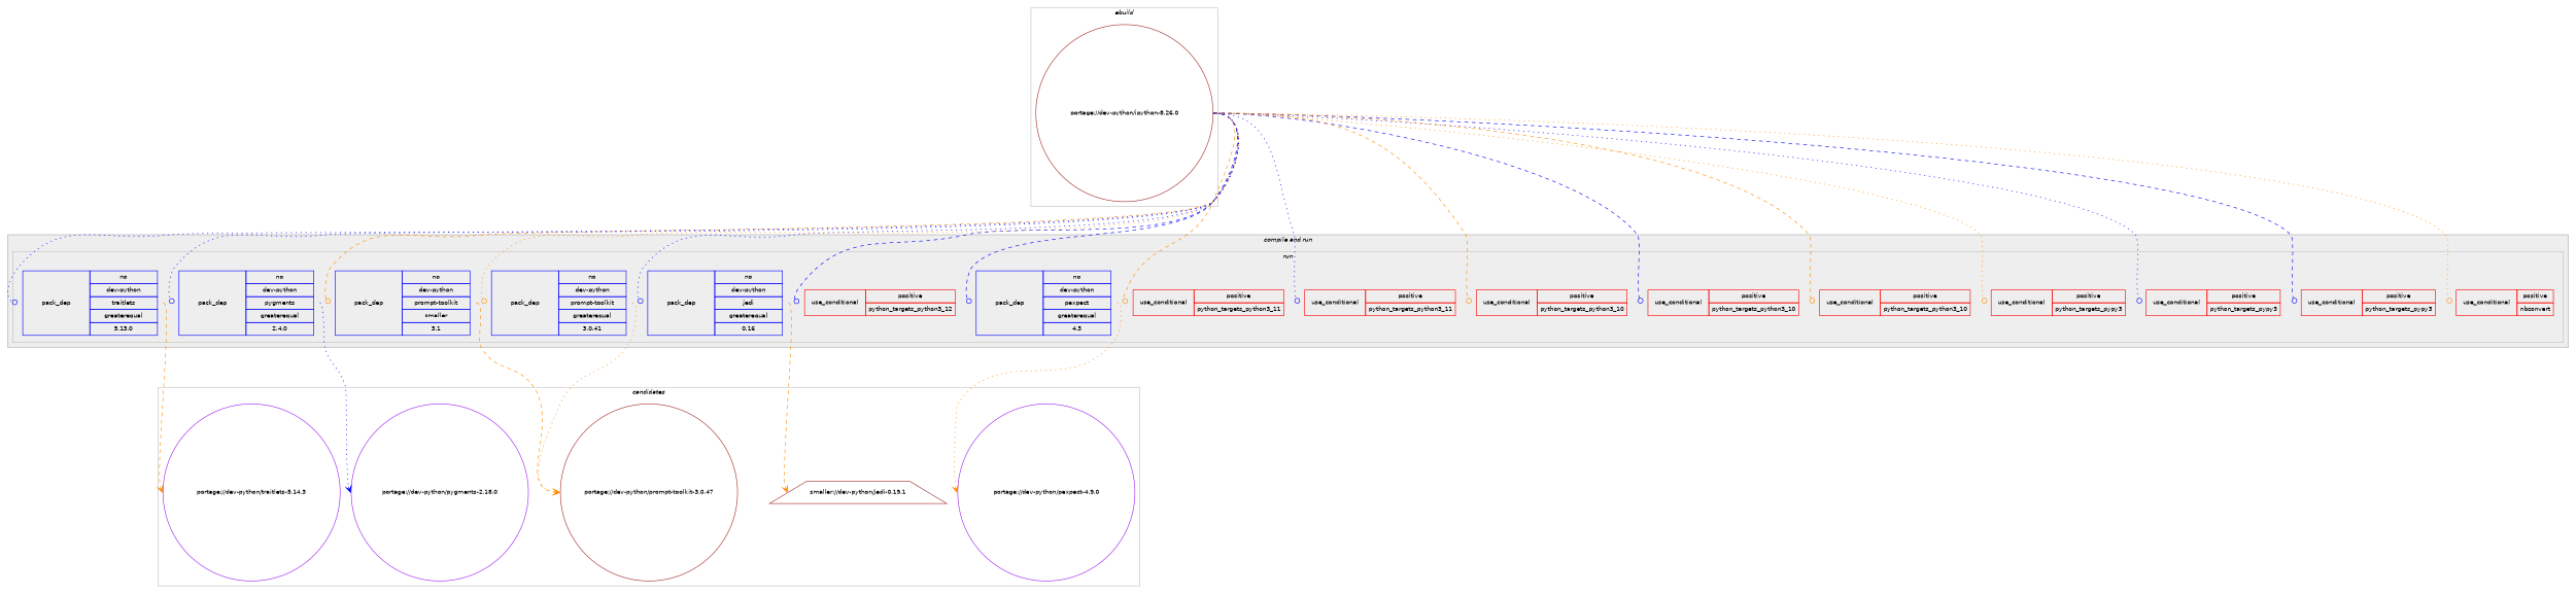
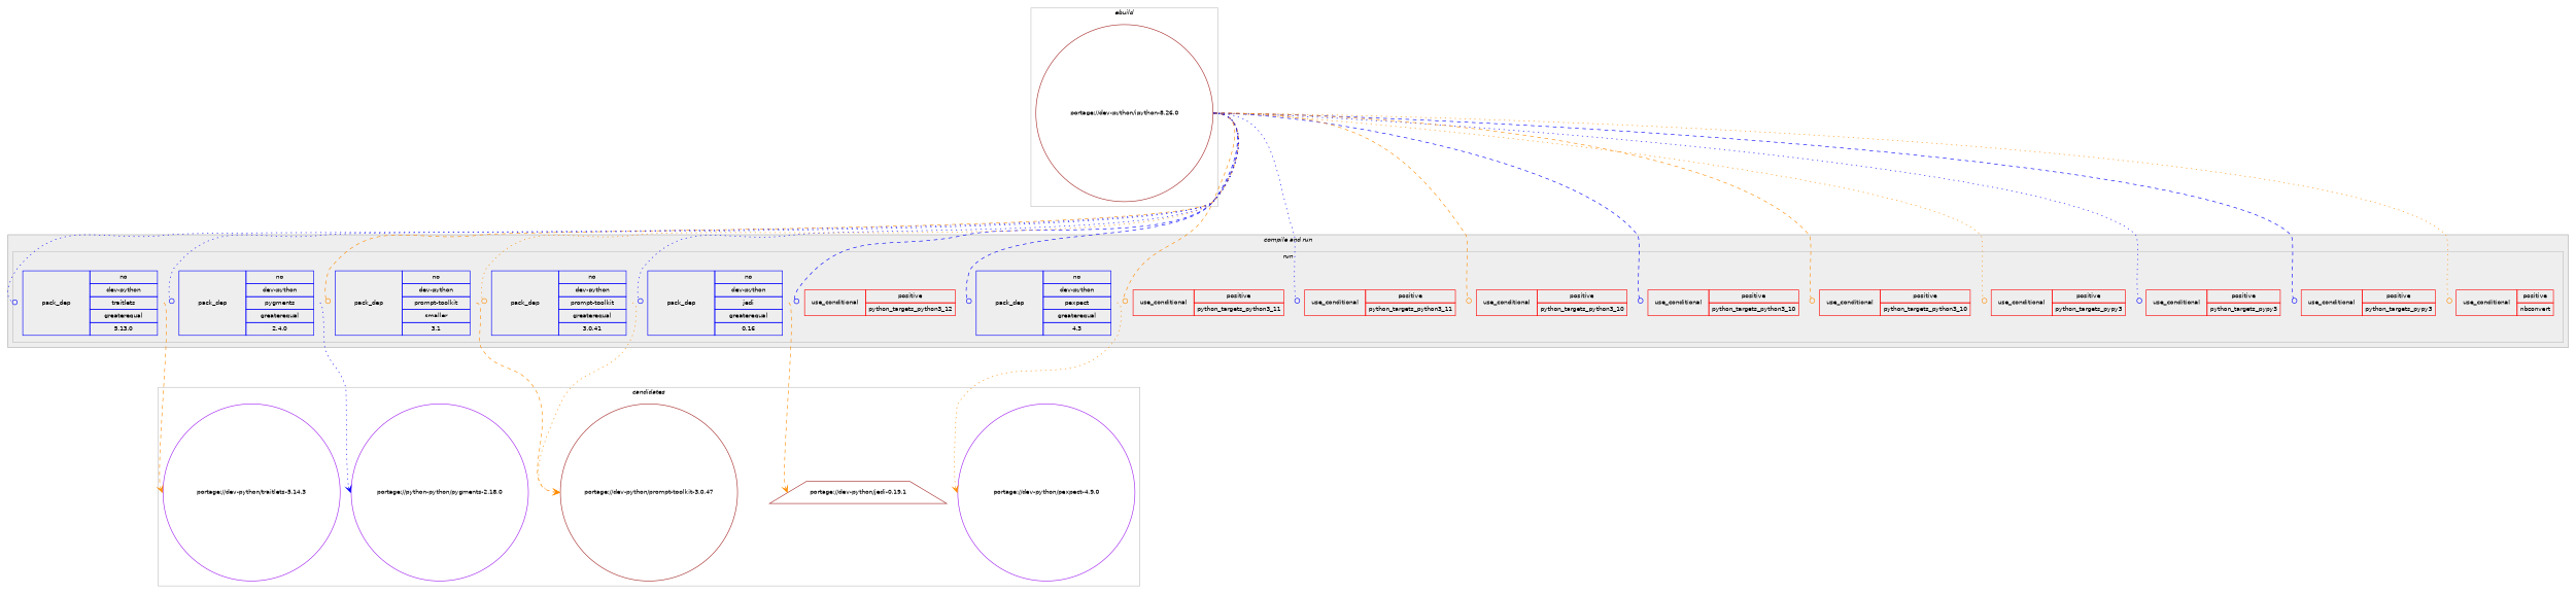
  digraph {
    compound=true
    concentrate=true
    fontname=Helvetica
    fontsize=10
    newrank=true
    rankdir=TB
    ranksep=1.5
    node [color=red fontname=Helvetica fontsize=10 shape=none]
    edge [arrowhead=odot color=darkorange headport=w style=dotted tailport=e weight=20]
    n1 [color=brown label="portage://dev-python/ipython-8.26.0" shape=circle width=4]
    n2 [label=<<TABLE BORDER="0" CELLBORDER="1" CELLSPACING="0" CELLPADDING="4"><TR><TD ROWSPAN="3" CELLPADDING="10">use_conditional</TD></TR><TR><TD>positive</TD></TR><TR><TD>nbconvert</TD></TR></TABLE>>]
    n3 [label=<<TABLE BORDER="0" CELLBORDER="1" CELLSPACING="0" CELLPADDING="4"><TR><TD ROWSPAN="3" CELLPADDING="10">use_conditional</TD></TR><TR><TD>positive</TD></TR><TR><TD>python_targets_pypy3</TD></TR></TABLE>>]
    n4 [label=<<TABLE BORDER="0" CELLBORDER="1" CELLSPACING="0" CELLPADDING="4"><TR><TD ROWSPAN="3" CELLPADDING="10">use_conditional</TD></TR><TR><TD>positive</TD></TR><TR><TD>python_targets_pypy3</TD></TR></TABLE>>]
    n5 [label=<<TABLE BORDER="0" CELLBORDER="1" CELLSPACING="0" CELLPADDING="4"><TR><TD ROWSPAN="3" CELLPADDING="10">use_conditional</TD></TR><TR><TD>positive</TD></TR><TR><TD>python_targets_pypy3</TD></TR></TABLE>>]
    n6 [label=<<TABLE BORDER="0" CELLBORDER="1" CELLSPACING="0" CELLPADDING="4"><TR><TD ROWSPAN="3" CELLPADDING="10">use_conditional</TD></TR><TR><TD>positive</TD></TR><TR><TD>python_targets_python3_10</TD></TR></TABLE>>]
    n7 [label=<<TABLE BORDER="0" CELLBORDER="1" CELLSPACING="0" CELLPADDING="4"><TR><TD ROWSPAN="3" CELLPADDING="10">use_conditional</TD></TR><TR><TD>positive</TD></TR><TR><TD>python_targets_python3_10</TD></TR></TABLE>>]
    n8 [label=<<TABLE BORDER="0" CELLBORDER="1" CELLSPACING="0" CELLPADDING="4"><TR><TD ROWSPAN="3" CELLPADDING="10">use_conditional</TD></TR><TR><TD>positive</TD></TR><TR><TD>python_targets_python3_10</TD></TR></TABLE>>]
    n9 [label=<<TABLE BORDER="0" CELLBORDER="1" CELLSPACING="0" CELLPADDING="4"><TR><TD ROWSPAN="3" CELLPADDING="10">use_conditional</TD></TR><TR><TD>positive</TD></TR><TR><TD>python_targets_python3_11</TD></TR></TABLE>>]
    n10 [label=<<TABLE BORDER="0" CELLBORDER="1" CELLSPACING="0" CELLPADDING="4"><TR><TD ROWSPAN="3" CELLPADDING="10">use_conditional</TD></TR><TR><TD>positive</TD></TR><TR><TD>python_targets_python3_11</TD></TR></TABLE>>]
    n11 [color=blue label=<<TABLE BORDER="0" CELLBORDER="1" CELLSPACING="0" CELLPADDING="4" WIDTH="220"><TR><TD ROWSPAN="6" CELLPADDING="30">pack_dep</TD></TR><TR><TD WIDTH="110">no</TD></TR><TR><TD>dev-python</TD></TR><TR><TD>pexpect</TD></TR><TR><TD>greaterequal</TD></TR><TR><TD>4.3</TD></TR></TABLE>>]
    n12 [label=<<TABLE BORDER="0" CELLBORDER="1" CELLSPACING="0" CELLPADDING="4"><TR><TD ROWSPAN="3" CELLPADDING="10">use_conditional</TD></TR><TR><TD>positive</TD></TR><TR><TD>python_targets_python3_12</TD></TR></TABLE>>]
    n13 [color=blue label=<<TABLE BORDER="0" CELLBORDER="1" CELLSPACING="0" CELLPADDING="4" WIDTH="220"><TR><TD ROWSPAN="6" CELLPADDING="30">pack_dep</TD></TR><TR><TD WIDTH="110">no</TD></TR><TR><TD>dev-python</TD></TR><TR><TD>jedi</TD></TR><TR><TD>greaterequal</TD></TR><TR><TD>0.16</TD></TR></TABLE>>]
    n14 [color=blue label=<<TABLE BORDER="0" CELLBORDER="1" CELLSPACING="0" CELLPADDING="4" WIDTH="220"><TR><TD ROWSPAN="6" CELLPADDING="30">pack_dep</TD></TR><TR><TD WIDTH="110">no</TD></TR><TR><TD>dev-python</TD></TR><TR><TD>prompt-toolkit</TD></TR><TR><TD>greaterequal</TD></TR><TR><TD>3.0.41</TD></TR></TABLE>>]
    n15 [color=blue label=<<TABLE BORDER="0" CELLBORDER="1" CELLSPACING="0" CELLPADDING="4" WIDTH="220"><TR><TD ROWSPAN="6" CELLPADDING="30">pack_dep</TD></TR><TR><TD WIDTH="110">no</TD></TR><TR><TD>dev-python</TD></TR><TR><TD>prompt-toolkit</TD></TR><TR><TD>smaller</TD></TR><TR><TD>3.1</TD></TR></TABLE>>]
    n16 [color=blue label=<<TABLE BORDER="0" CELLBORDER="1" CELLSPACING="0" CELLPADDING="4" WIDTH="220"><TR><TD ROWSPAN="6" CELLPADDING="30">pack_dep</TD></TR><TR><TD WIDTH="110">no</TD></TR><TR><TD>dev-python</TD></TR><TR><TD>pygments</TD></TR><TR><TD>greaterequal</TD></TR><TR><TD>2.4.0</TD></TR></TABLE>>]
    n17 [color=blue label=<<TABLE BORDER="0" CELLBORDER="1" CELLSPACING="0" CELLPADDING="4" WIDTH="220"><TR><TD ROWSPAN="6" CELLPADDING="30">pack_dep</TD></TR><TR><TD WIDTH="110">no</TD></TR><TR><TD>dev-python</TD></TR><TR><TD>traitlets</TD></TR><TR><TD>greaterequal</TD></TR><TR><TD>5.13.0</TD></TR></TABLE>>]
-   n18 [color=brown label="smaller://dev-python/jedi-0.19.1" shape=trapezium width=4]
+   n18 [color=brown label="portage://dev-python/jedi-0.19.1" shape=trapezium width=4]
    n19 [color=purple label="portage://dev-python/pexpect-4.9.0" shape=circle width=4]
    n20 [color=brown label="portage://dev-python/prompt-toolkit-3.0.47" shape=circle width=4]
-   n21 [color=purple label="portage://dev-python/pygments-2.18.0" shape=circle width=4]
+   n21 [color=purple label="portage://python-python/pygments-2.18.0" shape=circle width=4]
    n22 [color=purple label="portage://dev-python/traitlets-5.14.3" shape=circle width=4]
    subgraph cluster_1 {
      color=gray
      label=<<i>ebuild</i>>
      rank=same
      n1
    }
    subgraph cluster_2 {
      color=gray
      label=<<i>dependencies</i>>
      subgraph cluster_3 {
        color=gray
        fillcolor="#eeeeee"
        label=<<i>compile</i>>
        style=filled
      }
      subgraph cluster_4 {
        color=gray
        fillcolor="#eeeeee"
        label=<<i>compile and run</i>>
        style=filled
      }
      subgraph cluster_5 {
        color=gray
        fillcolor="#eeeeee"
        label=<<i>run</i>>
        style=filled
        subgraph sub_6 {
          color=gray
          fillcolor="#eeeeee"
          label=<<i>run</i>>
          style=filled
          n2
        }
        subgraph sub_7 {
          color=gray
          fillcolor="#eeeeee"
          label=<<i>run</i>>
          style=filled
          n3
        }
        subgraph sub_8 {
          color=gray
          fillcolor="#eeeeee"
          label=<<i>run</i>>
          style=filled
          n4
        }
        subgraph sub_9 {
          color=gray
          fillcolor="#eeeeee"
          label=<<i>run</i>>
          style=filled
          n5
        }
        subgraph sub_10 {
          color=gray
          fillcolor="#eeeeee"
          label=<<i>run</i>>
          style=filled
          n6
        }
        subgraph sub_11 {
          color=gray
          fillcolor="#eeeeee"
          label=<<i>run</i>>
          style=filled
          n7
        }
        subgraph sub_12 {
          color=gray
          fillcolor="#eeeeee"
          label=<<i>run</i>>
          style=filled
          n8
        }
        subgraph sub_13 {
          color=gray
          fillcolor="#eeeeee"
          label=<<i>run</i>>
          style=filled
          n9
        }
        subgraph sub_14 {
          color=gray
          fillcolor="#eeeeee"
          label=<<i>run</i>>
          style=filled
          n10
        }
        subgraph sub_15 {
          color=gray
          fillcolor="#eeeeee"
          label=<<i>run</i>>
          style=filled
          n11
        }
        subgraph sub_16 {
          color=gray
          fillcolor="#eeeeee"
          label=<<i>run</i>>
          style=filled
          n12
        }
        subgraph sub_17 {
          color=gray
          fillcolor="#eeeeee"
          label=<<i>run</i>>
          style=filled
          n13
        }
        subgraph sub_18 {
          color=gray
          fillcolor="#eeeeee"
          label=<<i>run</i>>
          style=filled
          n14
        }
        subgraph sub_19 {
          color=gray
          fillcolor="#eeeeee"
          label=<<i>run</i>>
          style=filled
          n15
        }
        subgraph sub_20 {
          color=gray
          fillcolor="#eeeeee"
          label=<<i>run</i>>
          style=filled
          n16
        }
        subgraph sub_21 {
          color=gray
          fillcolor="#eeeeee"
          label=<<i>run</i>>
          style=filled
          n17
        }
      }
    }
    subgraph cluster_22 {
      color=gray
      label=<<i>candidates</i>>
      rank=same
      subgraph sub_23 {
        color=black
        label=<<i>candidates</i>>
        nodesep=1
        rank=same
        n18
      }
      subgraph sub_24 {
        color=black
        label=<<i>candidates</i>>
        nodesep=1
        rank=same
        n19
      }
      subgraph sub_25 {
        color=black
        label=<<i>candidates</i>>
        nodesep=1
        rank=same
        n20
      }
      subgraph sub_26 {
        color=black
        label=<<i>candidates</i>>
        nodesep=1
        rank=same
        n20
      }
      subgraph sub_27 {
        color=black
        label=<<i>candidates</i>>
        nodesep=1
        rank=same
        n21
      }
      subgraph sub_28 {
        color=black
        label=<<i>candidates</i>>
        nodesep=1
        rank=same
        n22
      }
    }
    n1 -> n2
    n1 -> n3 [color=blue style=dashed]
    n1 -> n4 [color=blue]
    n1 -> n5
    n1 -> n6 [style=dashed]
    n1 -> n7 [color=blue style=dashed]
    n1 -> n8 [style=dashed]
    n1 -> n9 [color=blue]
    n1 -> n10 [style=dashed]
    n1 -> n11 [color=blue style=dashed]
    n1 -> n12 [color=blue style=dashed]
    n1 -> n13 [color=blue]
    n1 -> n14
    n1 -> n15 [style=dashed]
    n1 -> n16 [color=blue]
    n1 -> n17 [color=blue]
    n11 -> n19 [arrowhead=vee weight=100]
    n13 -> n18 [arrowhead=vee style=dashed weight=100]
    n14 -> n20 [arrowhead=vee weight=100]
    n15 -> n20 [arrowhead=vee style=dashed weight=100]
    n16 -> n21 [arrowhead=vee color=blue weight=100]
    n17 -> n22 [arrowhead=vee style=dashed weight=100]
  }
